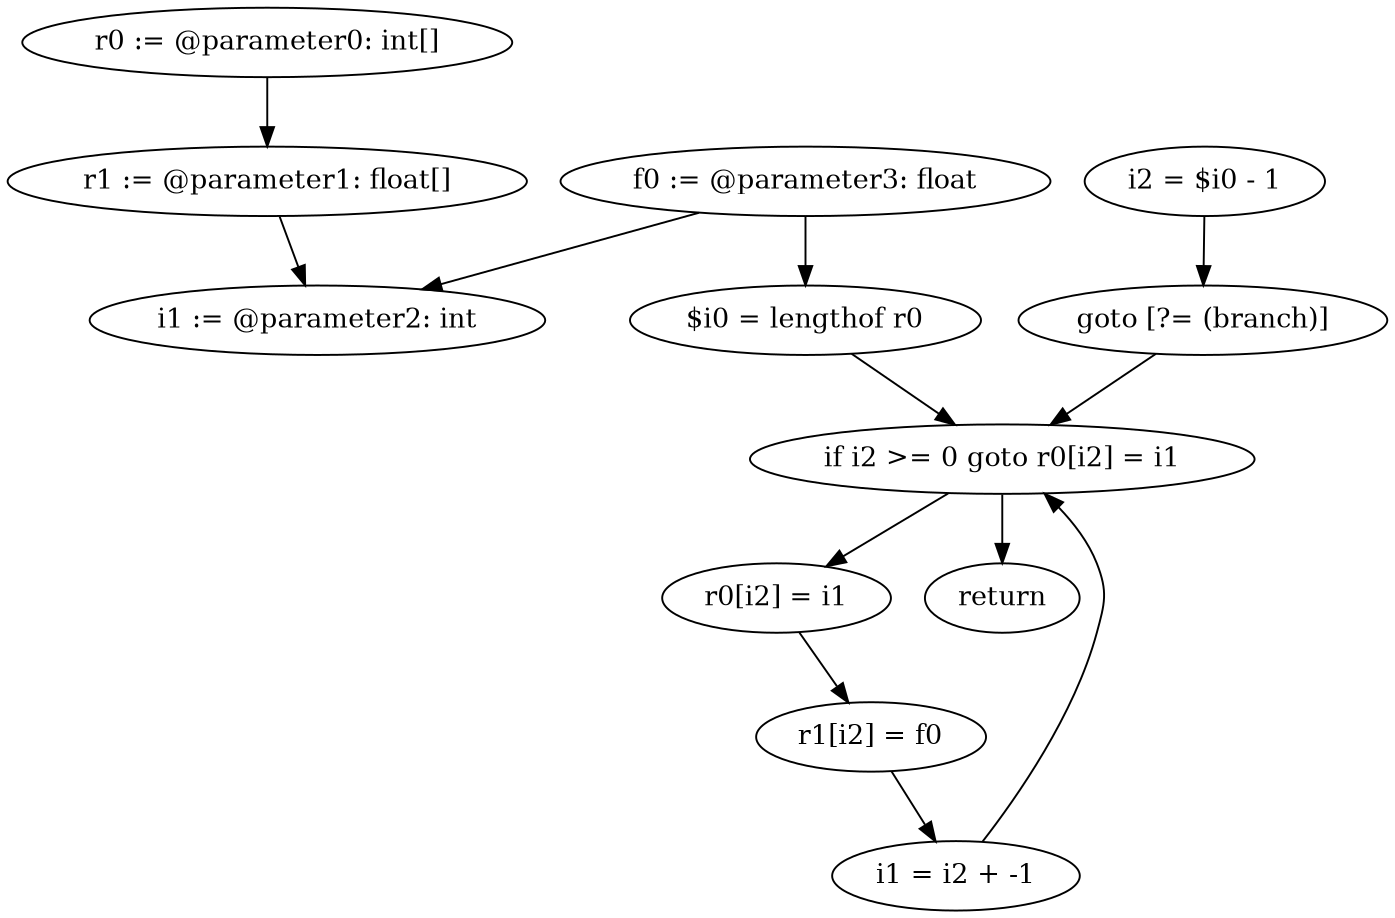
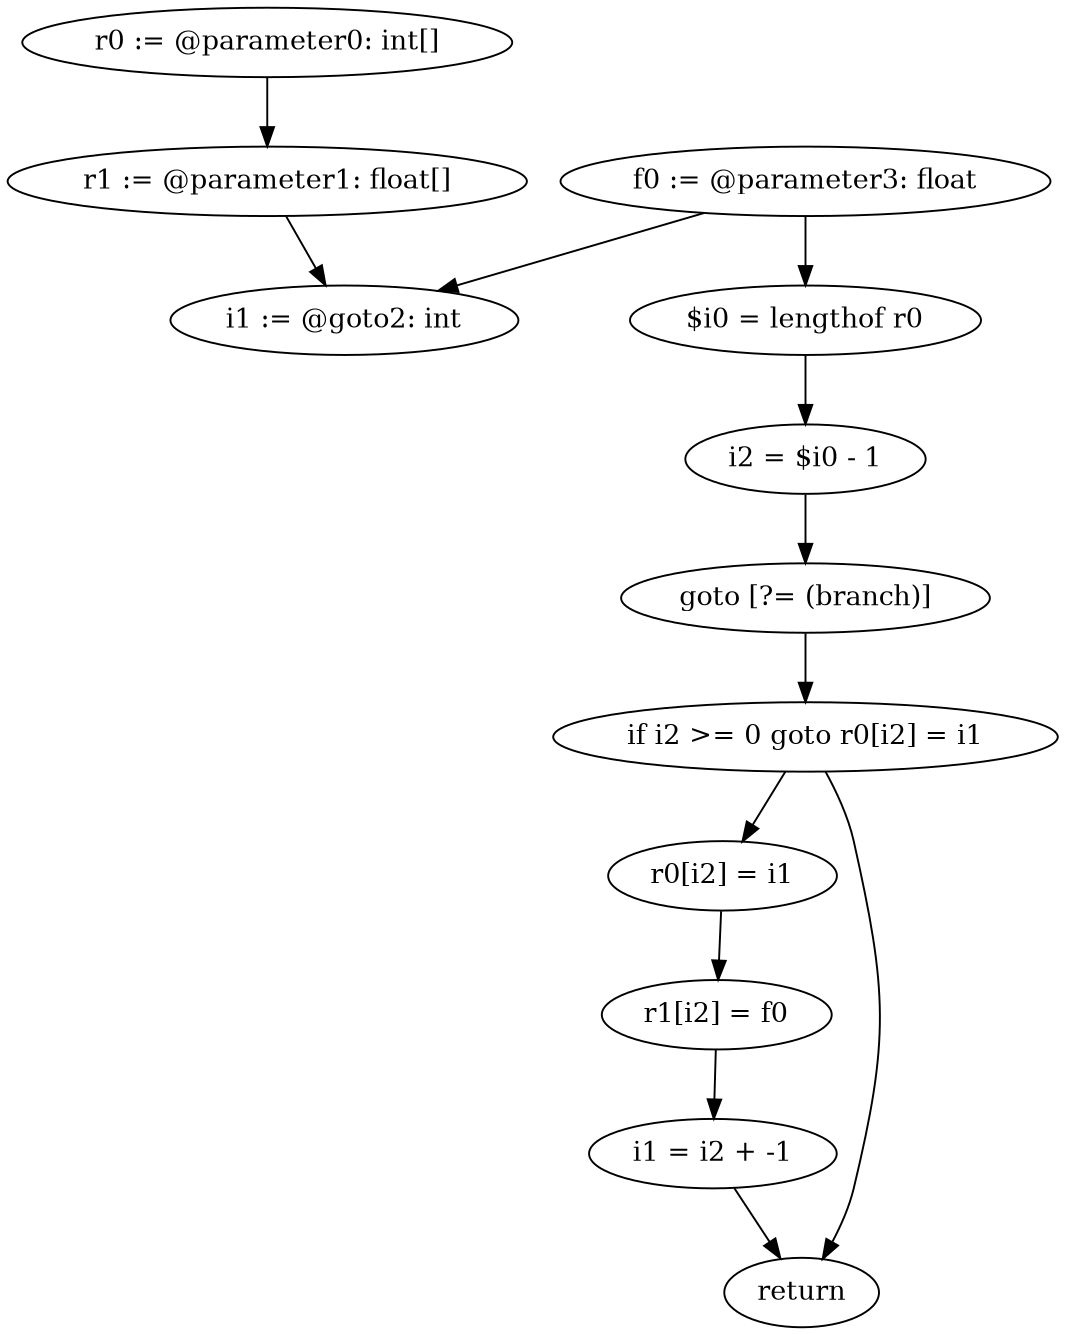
  digraph {
    "r0 := @parameter0: int[]"
    "r1 := @parameter1: float[]"
-   "i1 := @parameter2: int"
+   "i1 := @parameter2: int" [label="i1 := @goto2: int"]
    "f0 := @parameter3: float"
    "$i0 = lengthof r0"
    "i2 = $i0 - 1"
    "goto [?= (branch)]"
    "if i2 >= 0 goto r0[i2] = i1"
    "r0[i2] = i1"
    return
    "r1[i2] = f0"
    n12 [label="i1 = i2 + -1"]
    "r0 := @parameter0: int[]" -> "r1 := @parameter1: float[]"
    "r1 := @parameter1: float[]" -> "i1 := @parameter2: int"
    "f0 := @parameter3: float" -> "i1 := @parameter2: int"
    "f0 := @parameter3: float" -> "$i0 = lengthof r0"
-   "$i0 = lengthof r0" -> "if i2 >= 0 goto r0[i2] = i1"
+   "$i0 = lengthof r0" -> "i2 = $i0 - 1"
    "i2 = $i0 - 1" -> "goto [?= (branch)]"
    "goto [?= (branch)]" -> "if i2 >= 0 goto r0[i2] = i1"
    "if i2 >= 0 goto r0[i2] = i1" -> "r0[i2] = i1"
    "if i2 >= 0 goto r0[i2] = i1" -> return
    "r0[i2] = i1" -> "r1[i2] = f0"
    "r1[i2] = f0" -> n12
-   n12 -> "if i2 >= 0 goto r0[i2] = i1"
+   n12 -> return
  }
